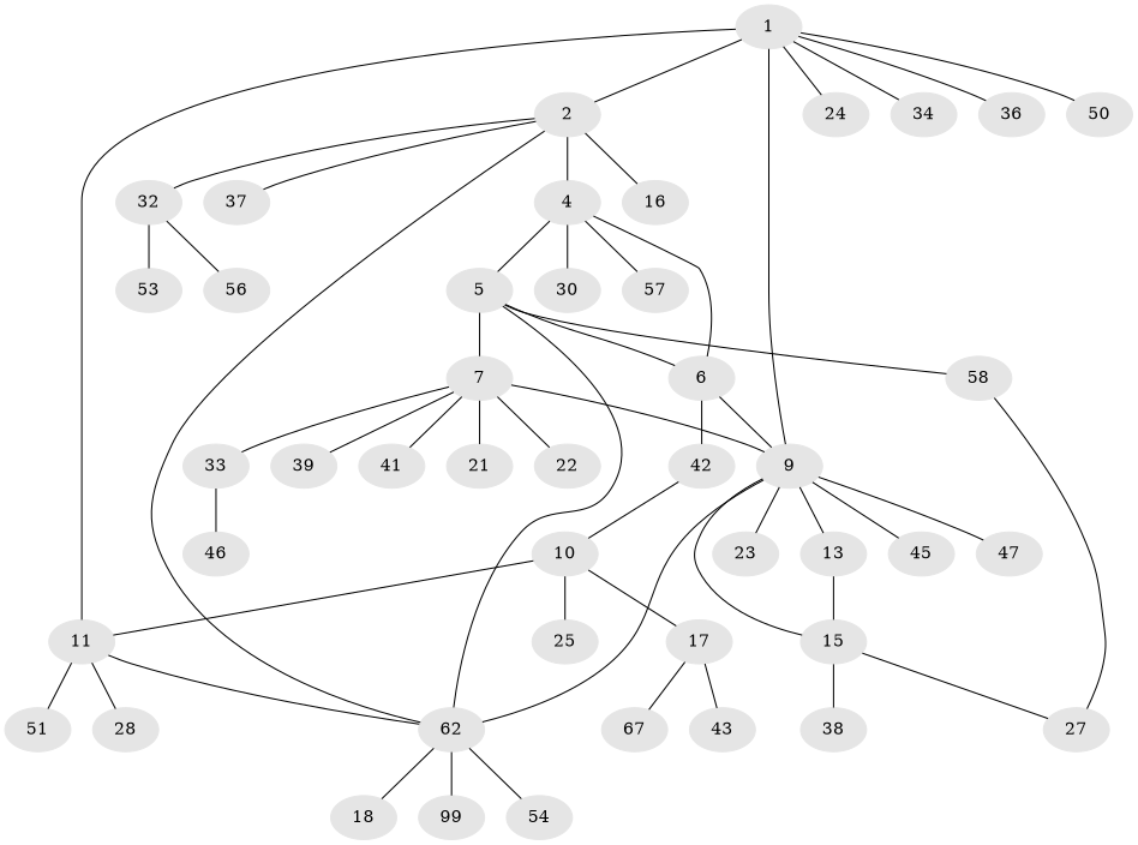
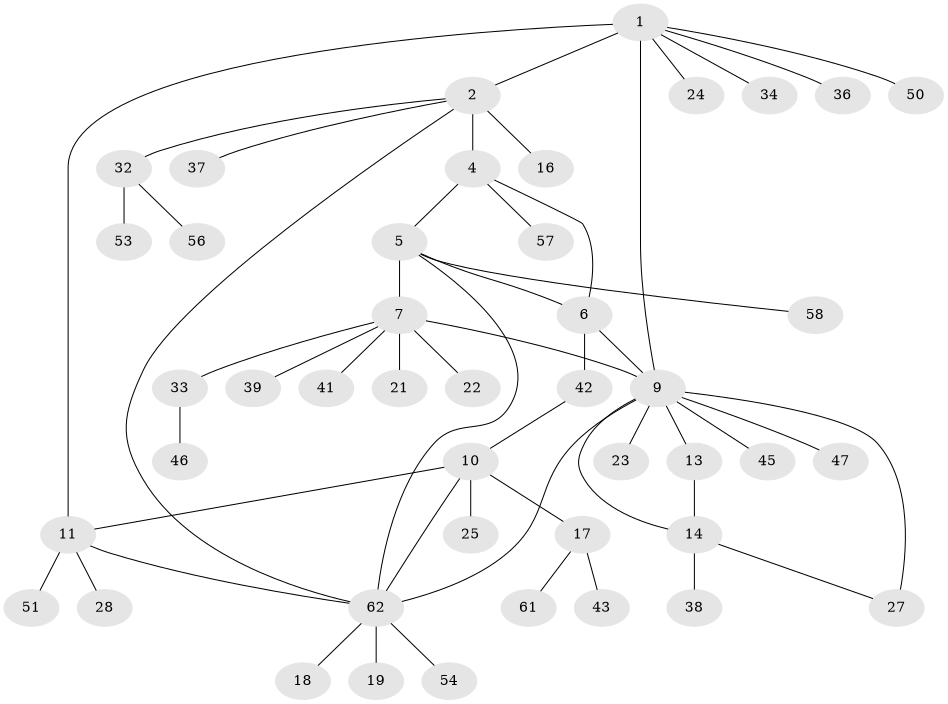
  graph {
    node [color=gray90 style=filled]
    1 [super="+3"]
    2 [super="+29"]
    9 [super="+14"]
    11 [super="+20"]
    24
    34
    36
    50
    4 [super="+44"]
    n10 [label=62 super="+59"]
    16
    32 [super="+55"]
    37
    13 [super="+31"]
-   15 [super="+52"]
+   15 [super="+52" label=14]
    23 [super="+60"]
    27
    45
    47
    28
    51
    5 [super="+49"]
    6
-   30
    57
    18
-   19 [label=99]
+   19
    54
    53
    56
    7 [super="+8"]
    58
    42 [super="+48"]
    21
    22
    33 [super="+35"]
    39
    41
    10 [super="+26"]
    46
    17 [super="+40"]
    25
    38
    43
-   61 [label=67]
+   61
    1 -- 2 [weight=2]
    1 -- 9 [weight=2]
    1 -- 11
    1 -- 24
    1 -- 34
    1 -- 36
    1 -- 50
    2 -- 4
    2 -- n10
    2 -- 16
    2 -- 32
    2 -- 37
    9 -- n10
    9 -- 13
    9 -- 15
    9 -- 23
-   58 -- 27
+   9 -- 27
    9 -- 45
    9 -- 47
    11 -- n10
    11 -- 28
    11 -- 51
    4 -- 5
    4 -- 6
-   4 -- 30
    4 -- 57
    n10 -- 18
    n10 -- 19
    n10 -- 54
    32 -- 53
    32 -- 56
    13 -- 15
    15 -- 27
    15 -- 38
    5 -- n10
    5 -- 6
    5 -- 7
    5 -- 58
    6 -- 9
    6 -- 42
    7 -- 9 [weight=2]
    7 -- 21
    7 -- 22
    7 -- 33
    7 -- 39
    7 -- 41
    42 -- 10
    33 -- 46
    10 -- 11
+   10 -- n10
    10 -- 17
    10 -- 25
    17 -- 43
    17 -- 61
  }
